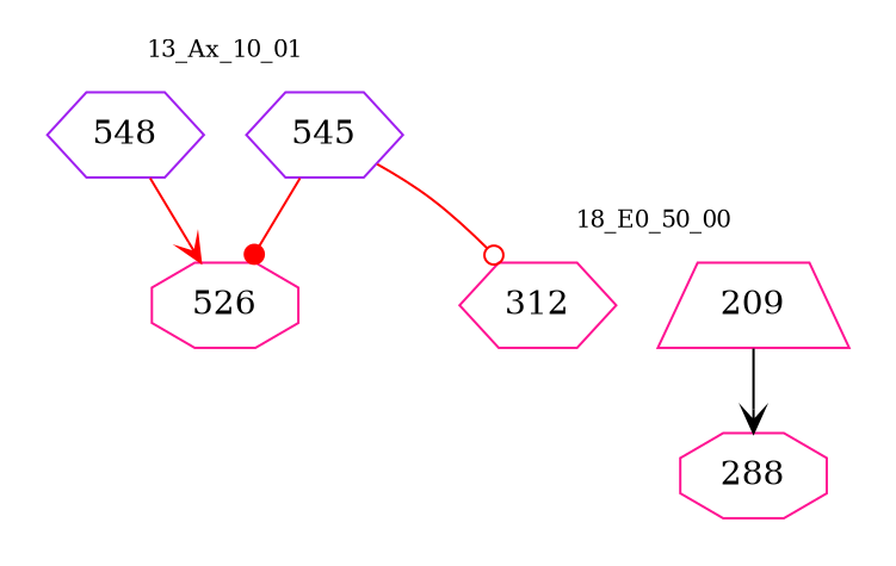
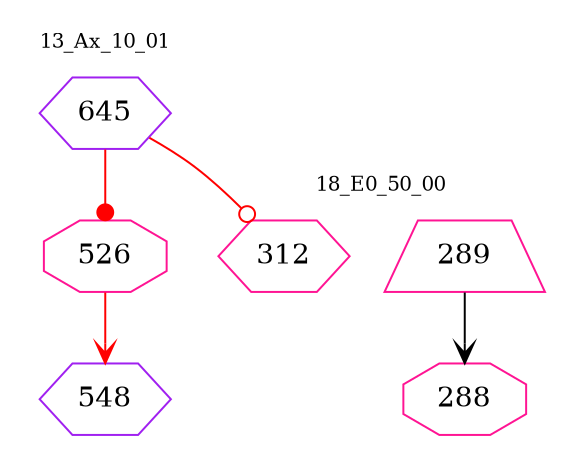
  digraph {
    node [color=deeppink shape=hexagon]
    edge [arrowhead=vee color=red]
-   n1 [color=purple label=545]
+   n1 [color=purple label=645]
    n2 [label=526 shape=octagon]
    n3 [color=purple label=548]
-   n4 [label=209 shape=trapezium]
+   n4 [label=289 shape=trapezium]
    n5 [label=288 shape=octagon]
    n6 [label=312]
    subgraph cluster_1 {
      color=white
      fontsize=10
      label="13_Ax_10_01"
      n1
      n2
      n3
    }
    subgraph cluster_2 {
      color=white
      fontsize=10
      label="18_E0_50_00"
      n4
      n5
      n6
    }
    n1 -> n2 [arrowhead=dot]
    n1 -> n6 [arrowhead=odot]
-   n3 -> n2
+   n2 -> n3
    n4 -> n5 [color=black]
  }
